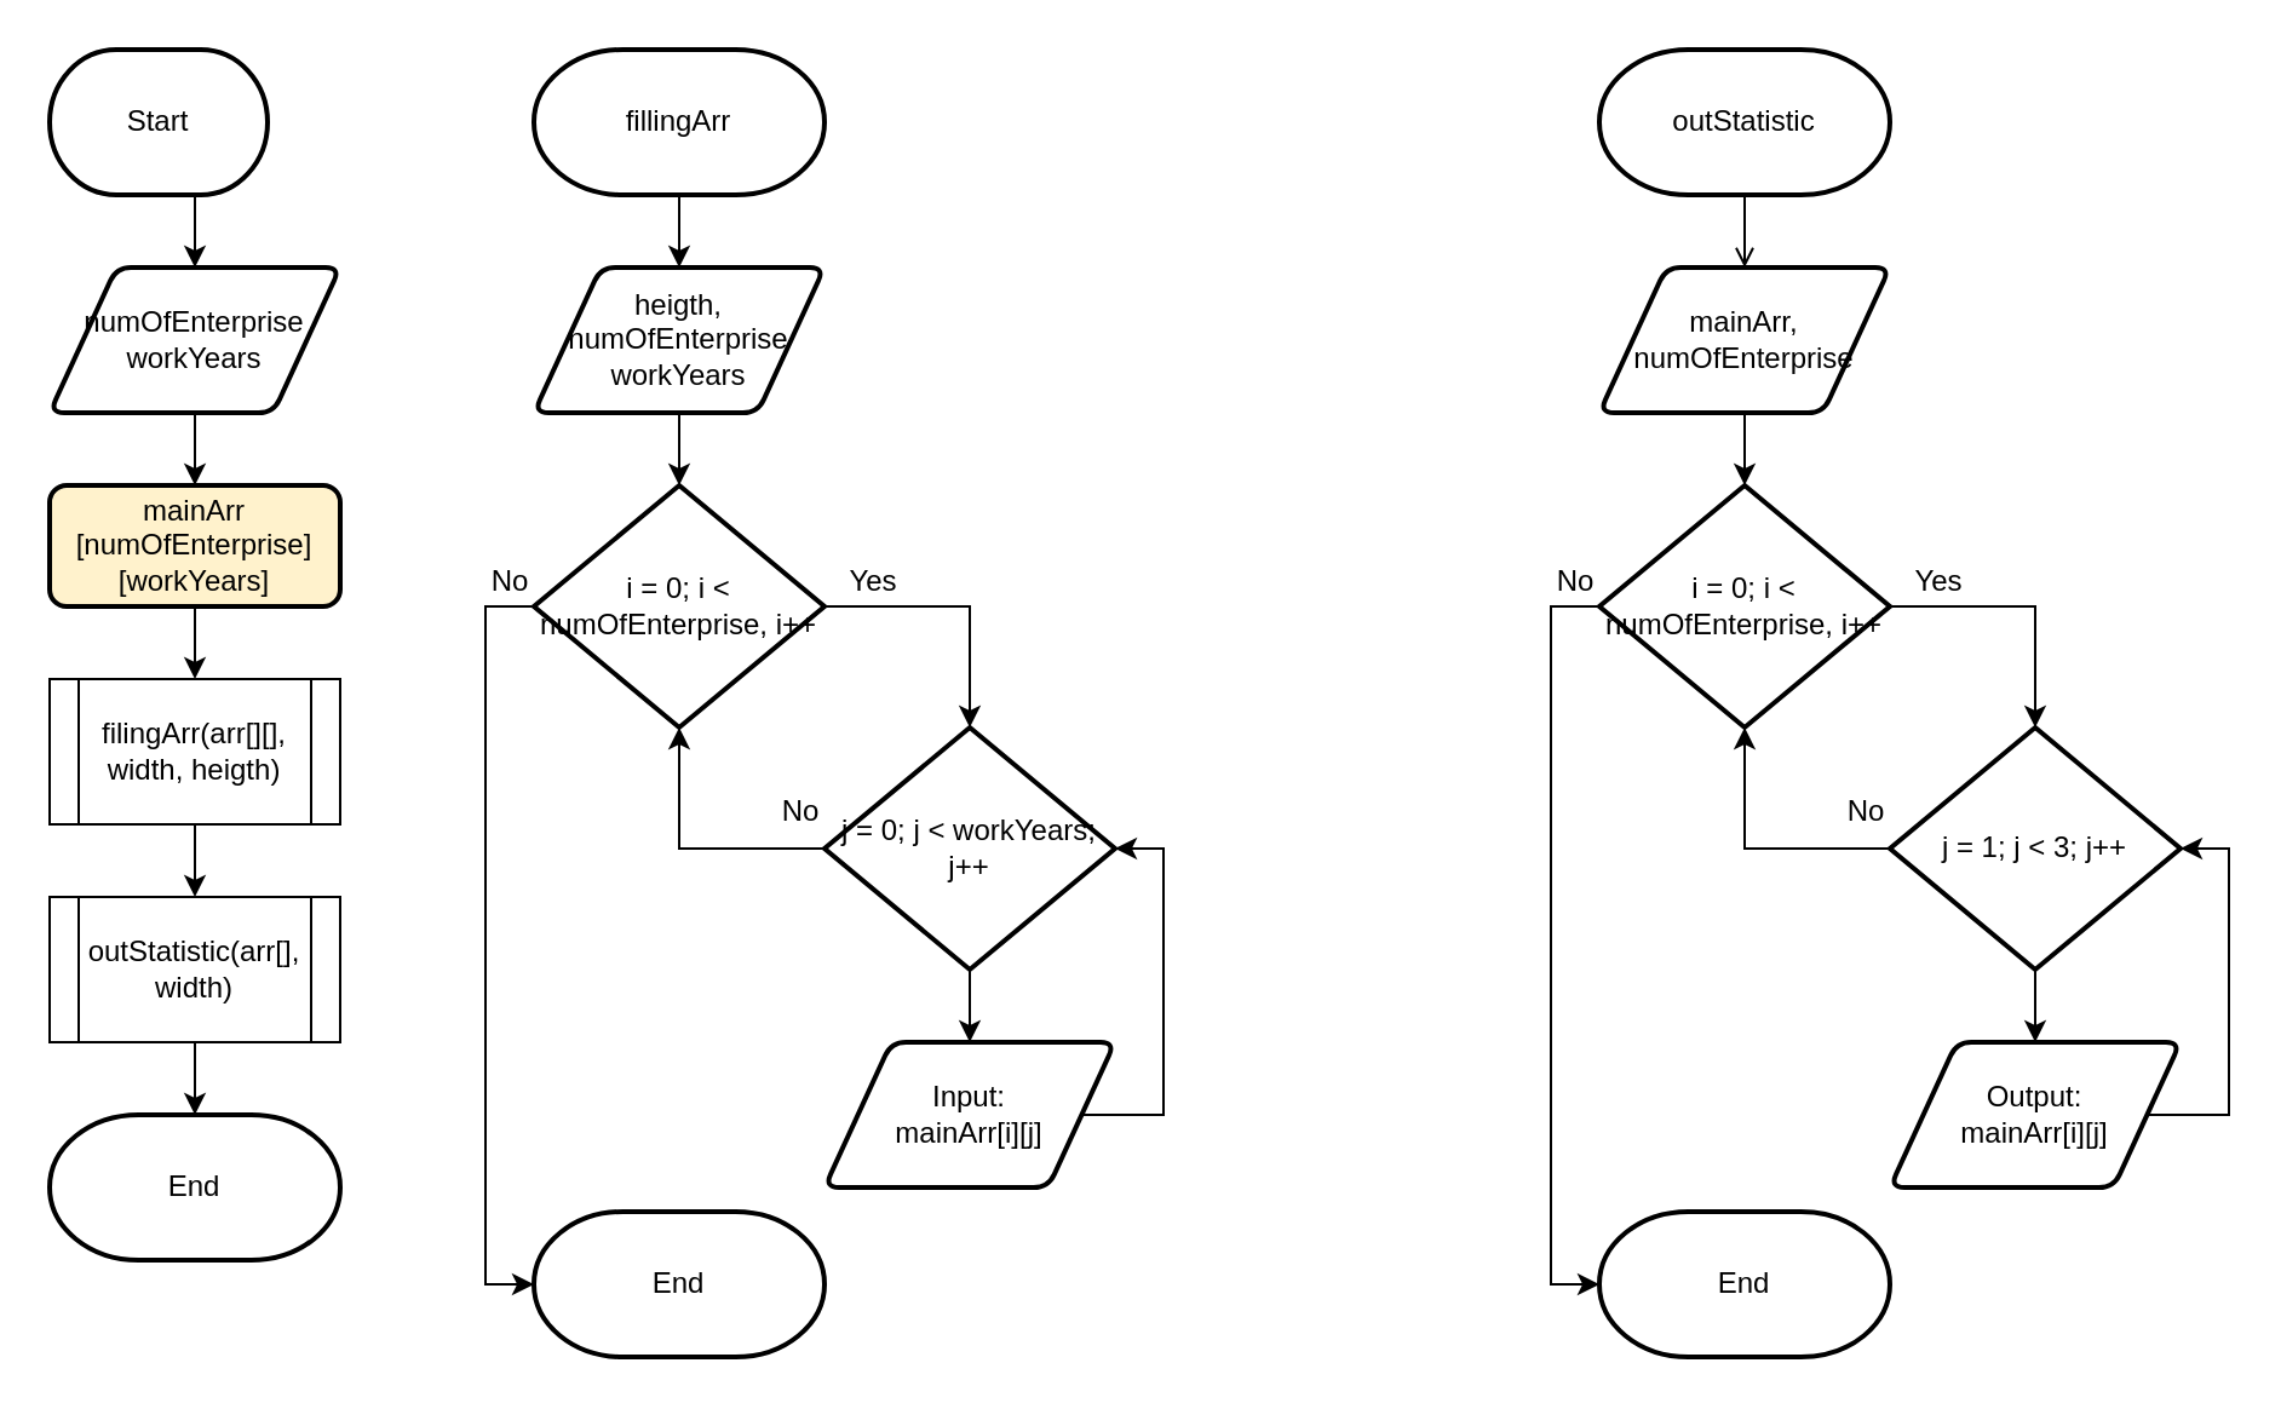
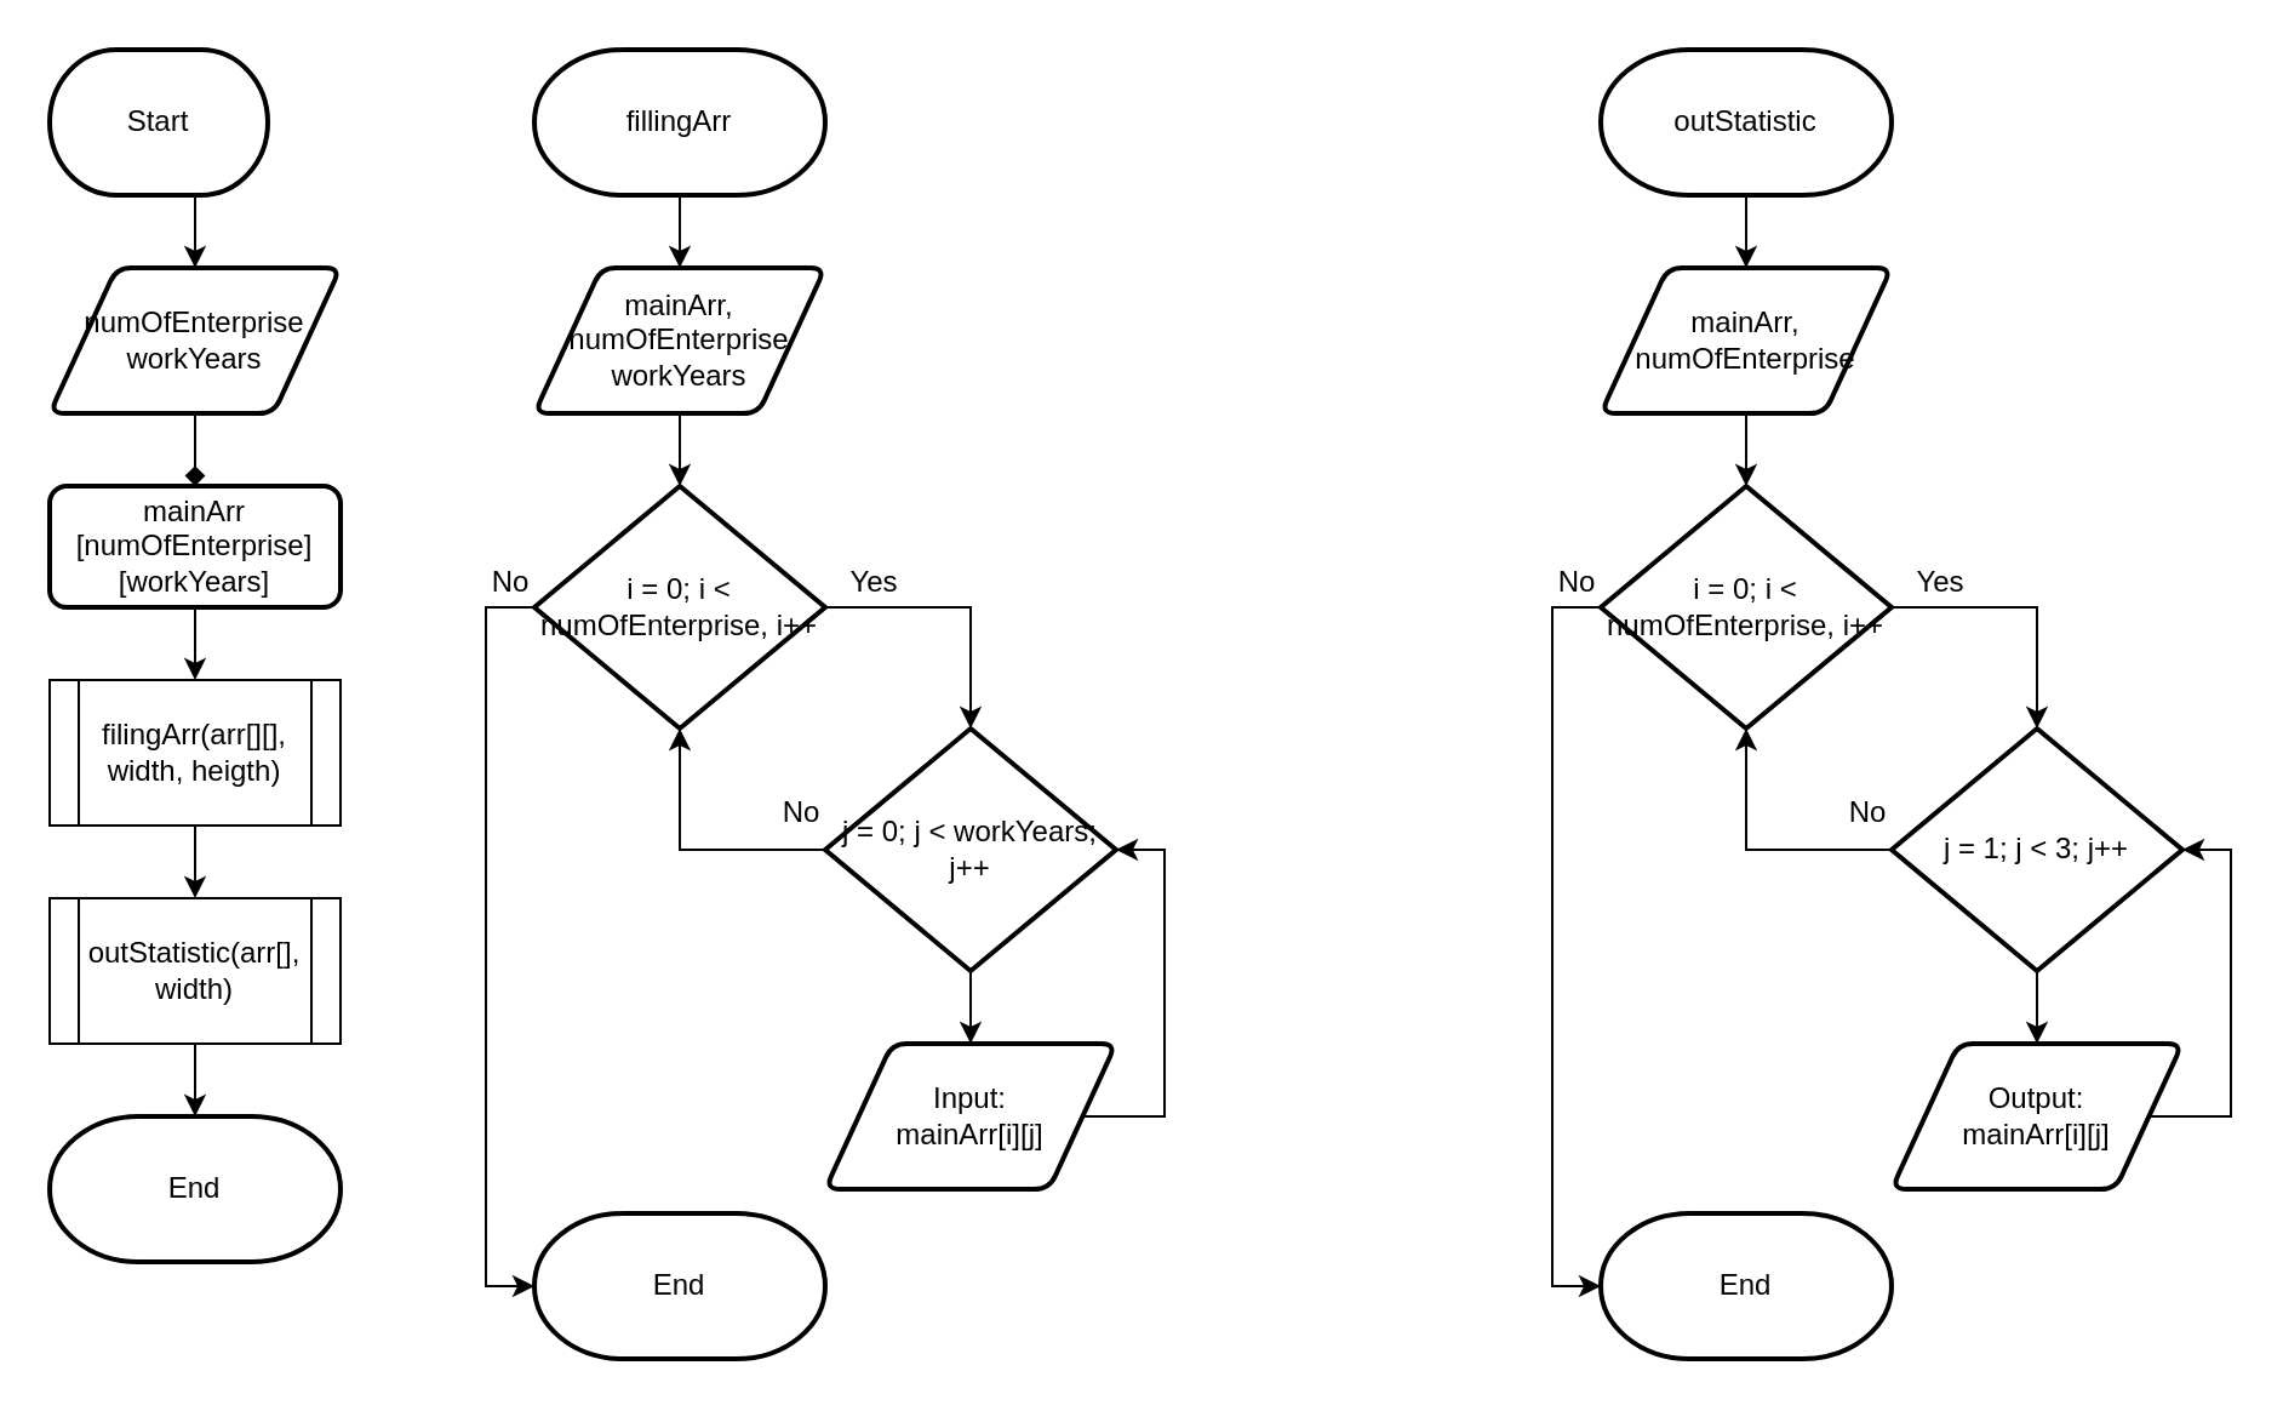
  <mxCell id="0" />
  <mxCell id="1" parent="0" />
  <mxCell id="2" style="edgeStyle=orthogonalEdgeStyle;rounded=0;orthogonalLoop=1;jettySize=auto;html=1;exitX=0.5;exitY=1;exitDx=0;exitDy=0;exitPerimeter=0;entryX=0.5;entryY=0;entryDx=0;entryDy=0;" edge="1" parent="1" source="3" target="5"><mxGeometry relative="1" as="geometry" /></mxCell>
  <mxCell id="3" value="fillingArr" style="strokeWidth=2;html=1;shape=mxgraph.flowchart.terminator;whiteSpace=wrap;" vertex="1" parent="1"><mxGeometry x="220" y="20" width="120" height="60" as="geometry" /></mxCell>
  <mxCell id="4" style="edgeStyle=orthogonalEdgeStyle;rounded=0;orthogonalLoop=1;jettySize=auto;html=1;exitX=0.5;exitY=1;exitDx=0;exitDy=0;" edge="1" parent="1" source="5" target="8"><mxGeometry relative="1" as="geometry" /></mxCell>
- <mxCell id="5" value="heigth, numOfEnterprise&lt;br&gt;workYears" style="shape=parallelogram;html=1;strokeWidth=2;perimeter=parallelogramPerimeter;whiteSpace=wrap;rounded=1;arcSize=12;size=0.23;" vertex="1" parent="1"><mxGeometry x="220" y="110" width="120" height="60" as="geometry" /></mxCell>
+ <mxCell id="5" value="mainArr, numOfEnterprise&lt;br&gt;workYears" style="shape=parallelogram;html=1;strokeWidth=2;perimeter=parallelogramPerimeter;whiteSpace=wrap;rounded=1;arcSize=12;size=0.23;" vertex="1" parent="1"><mxGeometry x="220" y="110" width="120" height="60" as="geometry" /></mxCell>
  <mxCell id="6" style="edgeStyle=orthogonalEdgeStyle;rounded=0;orthogonalLoop=1;jettySize=auto;html=1;exitX=1;exitY=0.5;exitDx=0;exitDy=0;exitPerimeter=0;entryX=0.5;entryY=0;entryDx=0;entryDy=0;entryPerimeter=0;" edge="1" parent="1" source="8" target="11"><mxGeometry relative="1" as="geometry" /></mxCell>
  <mxCell id="7" style="edgeStyle=orthogonalEdgeStyle;rounded=0;orthogonalLoop=1;jettySize=auto;html=1;exitX=0;exitY=0.5;exitDx=0;exitDy=0;exitPerimeter=0;entryX=0;entryY=0.5;entryDx=0;entryDy=0;entryPerimeter=0;" edge="1" parent="1" source="8" target="14"><mxGeometry relative="1" as="geometry"><mxPoint x="220" y="540" as="targetPoint" /></mxGeometry></mxCell>
  <mxCell id="8" value="i = 0; i &amp;lt; numOfEnterprise, i++" style="strokeWidth=2;html=1;shape=mxgraph.flowchart.decision;whiteSpace=wrap;" vertex="1" parent="1"><mxGeometry x="220" y="200" width="120" height="100" as="geometry" /></mxCell>
  <mxCell id="9" style="edgeStyle=orthogonalEdgeStyle;rounded=0;orthogonalLoop=1;jettySize=auto;html=1;exitX=0.5;exitY=1;exitDx=0;exitDy=0;exitPerimeter=0;" edge="1" parent="1" source="11" target="13"><mxGeometry relative="1" as="geometry" /></mxCell>
  <mxCell id="10" style="edgeStyle=orthogonalEdgeStyle;rounded=0;orthogonalLoop=1;jettySize=auto;html=1;exitX=0;exitY=0.5;exitDx=0;exitDy=0;exitPerimeter=0;entryX=0.5;entryY=1;entryDx=0;entryDy=0;entryPerimeter=0;" edge="1" parent="1" source="11" target="8"><mxGeometry relative="1" as="geometry" /></mxCell>
  <mxCell id="11" value="j = 0; j &amp;lt; workYears; j++" style="strokeWidth=2;html=1;shape=mxgraph.flowchart.decision;whiteSpace=wrap;" vertex="1" parent="1"><mxGeometry x="340" y="300" width="120" height="100" as="geometry" /></mxCell>
  <mxCell id="12" style="edgeStyle=orthogonalEdgeStyle;rounded=0;orthogonalLoop=1;jettySize=auto;html=1;exitX=1;exitY=0.5;exitDx=0;exitDy=0;entryX=1;entryY=0.5;entryDx=0;entryDy=0;entryPerimeter=0;" edge="1" parent="1" source="13" target="11"><mxGeometry relative="1" as="geometry"><Array as="points"><mxPoint x="480" y="460" /><mxPoint x="480" y="350" /></Array></mxGeometry></mxCell>
  <mxCell id="13" value="Input:&lt;br&gt;mainArr[i][j]" style="shape=parallelogram;html=1;strokeWidth=2;perimeter=parallelogramPerimeter;whiteSpace=wrap;rounded=1;arcSize=12;size=0.23;" vertex="1" parent="1"><mxGeometry x="340" y="430" width="120" height="60" as="geometry" /></mxCell>
  <mxCell id="14" value="End" style="strokeWidth=2;html=1;shape=mxgraph.flowchart.terminator;whiteSpace=wrap;" vertex="1" parent="1"><mxGeometry x="220" y="500" width="120" height="60" as="geometry" /></mxCell>
  <mxCell id="15" value="Yes" style="text;html=1;align=center;verticalAlign=middle;resizable=0;points=[];autosize=1;strokeColor=none;fillColor=none;" vertex="1" parent="1"><mxGeometry x="340" y="225" width="40" height="30" as="geometry" /></mxCell>
  <mxCell id="16" value="No" style="text;html=1;align=center;verticalAlign=middle;resizable=0;points=[];autosize=1;strokeColor=none;fillColor=none;" vertex="1" parent="1"><mxGeometry x="190" y="225" width="40" height="30" as="geometry" /></mxCell>
  <mxCell id="17" value="No" style="text;html=1;align=center;verticalAlign=middle;resizable=0;points=[];autosize=1;strokeColor=none;fillColor=none;" vertex="1" parent="1"><mxGeometry x="310" y="320" width="40" height="30" as="geometry" /></mxCell>
  <mxCell id="18" style="edgeStyle=orthogonalEdgeStyle;rounded=0;orthogonalLoop=1;jettySize=auto;html=1;exitX=0.5;exitY=1;exitDx=0;exitDy=0;exitPerimeter=0;entryX=0.5;entryY=0;entryDx=0;entryDy=0;" edge="1" parent="1" source="19" target="21"><mxGeometry relative="1" as="geometry" /></mxCell>
  <mxCell id="19" value="Start" style="strokeWidth=2;html=1;shape=mxgraph.flowchart.terminator;whiteSpace=wrap;" vertex="1" parent="1"><mxGeometry x="20" y="20" width="90" height="60" as="geometry" /></mxCell>
- <mxCell id="20" style="edgeStyle=orthogonalEdgeStyle;rounded=0;orthogonalLoop=1;jettySize=auto;html=1;exitX=0.5;exitY=1;exitDx=0;exitDy=0;entryX=0.5;entryY=0;entryDx=0;entryDy=0;" edge="1" parent="1" source="21" target="23"><mxGeometry relative="1" as="geometry" /></mxCell>
+ <mxCell id="20" style="edgeStyle=orthogonalEdgeStyle;rounded=0;orthogonalLoop=1;jettySize=auto;html=1;exitX=0.5;exitY=1;exitDx=0;exitDy=0;entryX=0.5;entryY=0;entryDx=0;entryDy=0;endArrow=diamond;" edge="1" parent="1" source="21" target="23"><mxGeometry relative="1" as="geometry" /></mxCell>
  <mxCell id="21" value="numOfEnterprise&lt;br&gt;workYears" style="shape=parallelogram;html=1;strokeWidth=2;perimeter=parallelogramPerimeter;whiteSpace=wrap;rounded=1;arcSize=12;size=0.23;" vertex="1" parent="1"><mxGeometry x="20" y="110" width="120" height="60" as="geometry" /></mxCell>
  <mxCell id="22" style="edgeStyle=orthogonalEdgeStyle;rounded=0;orthogonalLoop=1;jettySize=auto;html=1;exitX=0.5;exitY=1;exitDx=0;exitDy=0;entryX=0.5;entryY=0;entryDx=0;entryDy=0;" edge="1" parent="1" source="23" target="25"><mxGeometry relative="1" as="geometry" /></mxCell>
- <mxCell id="23" value="mainArr&lt;br&gt;[numOfEnterprise]&lt;br&gt;[workYears]" style="rounded=1;whiteSpace=wrap;html=1;absoluteArcSize=1;arcSize=14;strokeWidth=2;fillColor=#fff2cc;" vertex="1" parent="1"><mxGeometry x="20" y="200" width="120" height="50" as="geometry" /></mxCell>
+ <mxCell id="23" value="mainArr&lt;br&gt;[numOfEnterprise]&lt;br&gt;[workYears]" style="rounded=1;whiteSpace=wrap;html=1;absoluteArcSize=1;arcSize=14;strokeWidth=2;" vertex="1" parent="1"><mxGeometry x="20" y="200" width="120" height="50" as="geometry" /></mxCell>
  <mxCell id="24" style="edgeStyle=orthogonalEdgeStyle;rounded=0;orthogonalLoop=1;jettySize=auto;html=1;exitX=0.5;exitY=1;exitDx=0;exitDy=0;" edge="1" parent="1" source="25" target="27"><mxGeometry relative="1" as="geometry" /></mxCell>
  <mxCell id="25" value="filingArr(arr[][], width, heigth)" style="shape=process;whiteSpace=wrap;html=1;backgroundOutline=1;" vertex="1" parent="1"><mxGeometry x="20" y="280" width="120" height="60" as="geometry" /></mxCell>
  <mxCell id="26" style="edgeStyle=orthogonalEdgeStyle;rounded=0;orthogonalLoop=1;jettySize=auto;html=1;exitX=0.5;exitY=1;exitDx=0;exitDy=0;entryX=0.5;entryY=0;entryDx=0;entryDy=0;entryPerimeter=0;" edge="1" parent="1" source="27" target="28"><mxGeometry relative="1" as="geometry" /></mxCell>
  <mxCell id="27" value="outStatistic(arr[], width)" style="shape=process;whiteSpace=wrap;html=1;backgroundOutline=1;" vertex="1" parent="1"><mxGeometry x="20" y="370" width="120" height="60" as="geometry" /></mxCell>
  <mxCell id="28" value="End" style="strokeWidth=2;html=1;shape=mxgraph.flowchart.terminator;whiteSpace=wrap;" vertex="1" parent="1"><mxGeometry x="20" y="460" width="120" height="60" as="geometry" /></mxCell>
- <mxCell id="29" style="edgeStyle=orthogonalEdgeStyle;rounded=0;orthogonalLoop=1;jettySize=auto;html=1;exitX=0.5;exitY=1;exitDx=0;exitDy=0;exitPerimeter=0;entryX=0.5;entryY=0;entryDx=0;entryDy=0;endArrow=open;" edge="1" parent="1" source="30" target="32"><mxGeometry relative="1" as="geometry" /></mxCell>
+ <mxCell id="29" style="edgeStyle=orthogonalEdgeStyle;rounded=0;orthogonalLoop=1;jettySize=auto;html=1;exitX=0.5;exitY=1;exitDx=0;exitDy=0;exitPerimeter=0;entryX=0.5;entryY=0;entryDx=0;entryDy=0;" edge="1" parent="1" source="30" target="32"><mxGeometry relative="1" as="geometry" /></mxCell>
  <mxCell id="30" value="outStatistic" style="strokeWidth=2;html=1;shape=mxgraph.flowchart.terminator;whiteSpace=wrap;" vertex="1" parent="1"><mxGeometry x="660" y="20" width="120" height="60" as="geometry" /></mxCell>
  <mxCell id="31" style="edgeStyle=orthogonalEdgeStyle;rounded=0;orthogonalLoop=1;jettySize=auto;html=1;exitX=0.5;exitY=1;exitDx=0;exitDy=0;entryX=0.5;entryY=0;entryDx=0;entryDy=0;entryPerimeter=0;" edge="1" parent="1" source="32" target="35"><mxGeometry relative="1" as="geometry" /></mxCell>
  <mxCell id="32" value="mainArr, numOfEnterprise" style="shape=parallelogram;html=1;strokeWidth=2;perimeter=parallelogramPerimeter;whiteSpace=wrap;rounded=1;arcSize=12;size=0.23;" vertex="1" parent="1"><mxGeometry x="660" y="110" width="120" height="60" as="geometry" /></mxCell>
  <mxCell id="33" style="edgeStyle=orthogonalEdgeStyle;rounded=0;orthogonalLoop=1;jettySize=auto;html=1;exitX=1;exitY=0.5;exitDx=0;exitDy=0;exitPerimeter=0;entryX=0.5;entryY=0;entryDx=0;entryDy=0;entryPerimeter=0;" edge="1" parent="1" source="35" target="38"><mxGeometry relative="1" as="geometry" /></mxCell>
  <mxCell id="34" style="edgeStyle=orthogonalEdgeStyle;rounded=0;orthogonalLoop=1;jettySize=auto;html=1;exitX=0;exitY=0.5;exitDx=0;exitDy=0;exitPerimeter=0;entryX=0;entryY=0.5;entryDx=0;entryDy=0;entryPerimeter=0;" edge="1" parent="1" source="35" target="41"><mxGeometry relative="1" as="geometry"><mxPoint x="660" y="540" as="targetPoint" /></mxGeometry></mxCell>
  <mxCell id="35" value="i = 0; i &amp;lt; numOfEnterprise, i++" style="strokeWidth=2;html=1;shape=mxgraph.flowchart.decision;whiteSpace=wrap;" vertex="1" parent="1"><mxGeometry x="660" y="200" width="120" height="100" as="geometry" /></mxCell>
  <mxCell id="36" style="edgeStyle=orthogonalEdgeStyle;rounded=0;orthogonalLoop=1;jettySize=auto;html=1;exitX=0.5;exitY=1;exitDx=0;exitDy=0;exitPerimeter=0;" edge="1" parent="1" source="38" target="40"><mxGeometry relative="1" as="geometry" /></mxCell>
  <mxCell id="37" style="edgeStyle=orthogonalEdgeStyle;rounded=0;orthogonalLoop=1;jettySize=auto;html=1;exitX=0;exitY=0.5;exitDx=0;exitDy=0;exitPerimeter=0;entryX=0.5;entryY=1;entryDx=0;entryDy=0;entryPerimeter=0;" edge="1" parent="1" source="38" target="35"><mxGeometry relative="1" as="geometry" /></mxCell>
  <mxCell id="38" value="j = 1; j &amp;lt; 3; j++" style="strokeWidth=2;html=1;shape=mxgraph.flowchart.decision;whiteSpace=wrap;" vertex="1" parent="1"><mxGeometry x="780" y="300" width="120" height="100" as="geometry" /></mxCell>
  <mxCell id="39" style="edgeStyle=orthogonalEdgeStyle;rounded=0;orthogonalLoop=1;jettySize=auto;html=1;exitX=1;exitY=0.5;exitDx=0;exitDy=0;entryX=1;entryY=0.5;entryDx=0;entryDy=0;entryPerimeter=0;" edge="1" parent="1" source="40" target="38"><mxGeometry relative="1" as="geometry"><Array as="points"><mxPoint x="920" y="460" /><mxPoint x="920" y="350" /></Array></mxGeometry></mxCell>
  <mxCell id="40" value="Output:&lt;br&gt;mainArr[i][j]" style="shape=parallelogram;html=1;strokeWidth=2;perimeter=parallelogramPerimeter;whiteSpace=wrap;rounded=1;arcSize=12;size=0.23;" vertex="1" parent="1"><mxGeometry x="780" y="430" width="120" height="60" as="geometry" /></mxCell>
  <mxCell id="41" value="End" style="strokeWidth=2;html=1;shape=mxgraph.flowchart.terminator;whiteSpace=wrap;" vertex="1" parent="1"><mxGeometry x="660" y="500" width="120" height="60" as="geometry" /></mxCell>
  <mxCell id="42" value="Yes" style="text;html=1;align=center;verticalAlign=middle;resizable=0;points=[];autosize=1;strokeColor=none;fillColor=none;" vertex="1" parent="1"><mxGeometry x="780" y="225" width="40" height="30" as="geometry" /></mxCell>
  <mxCell id="43" value="No" style="text;html=1;align=center;verticalAlign=middle;resizable=0;points=[];autosize=1;strokeColor=none;fillColor=none;" vertex="1" parent="1"><mxGeometry x="630" y="225" width="40" height="30" as="geometry" /></mxCell>
  <mxCell id="44" value="No" style="text;html=1;align=center;verticalAlign=middle;resizable=0;points=[];autosize=1;strokeColor=none;fillColor=none;" vertex="1" parent="1"><mxGeometry x="750" y="320" width="40" height="30" as="geometry" /></mxCell>
